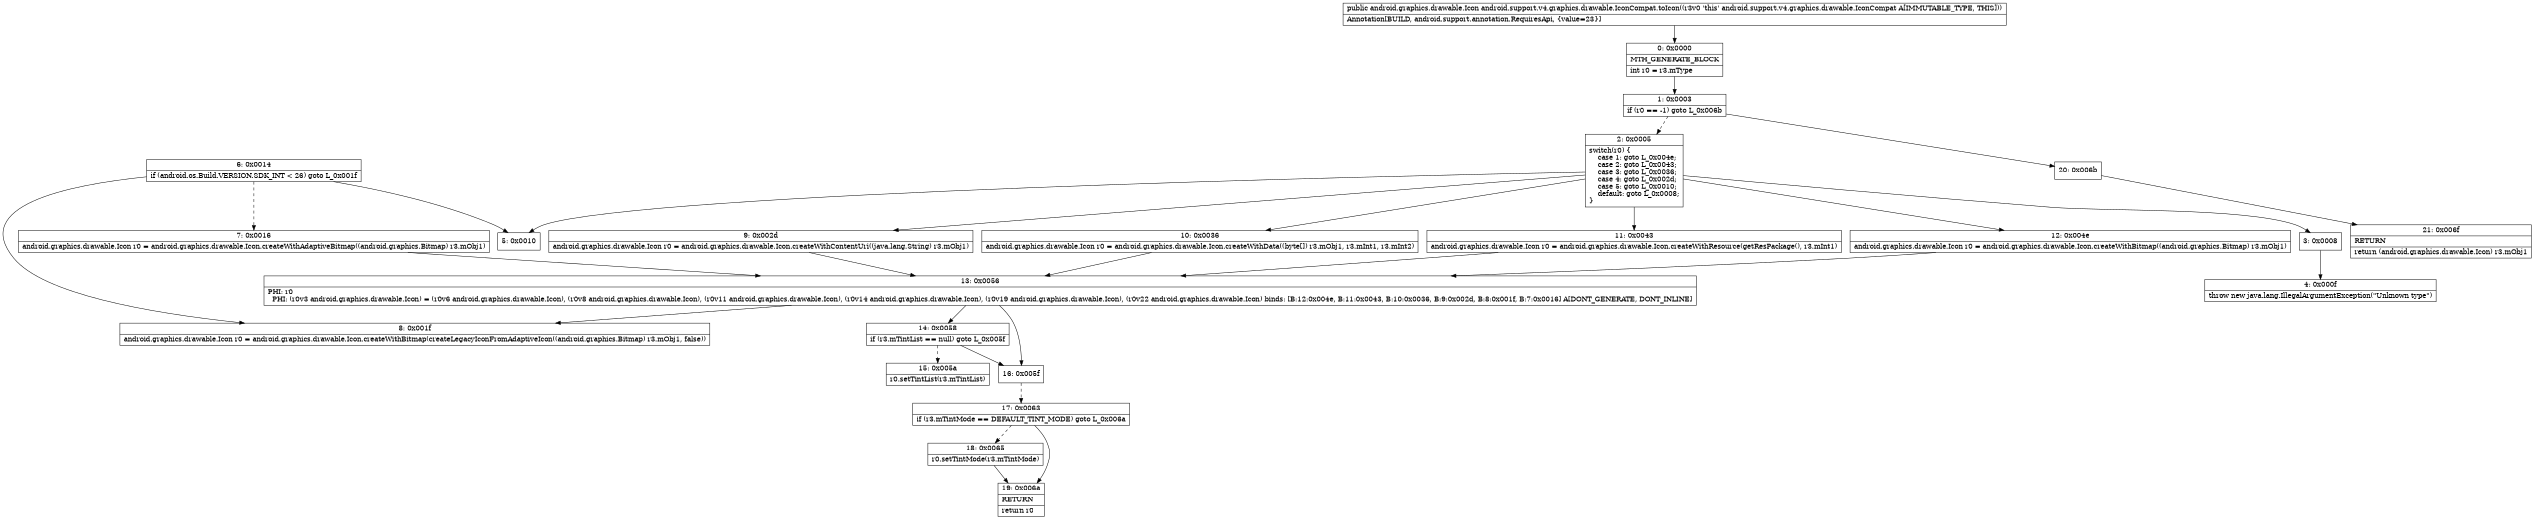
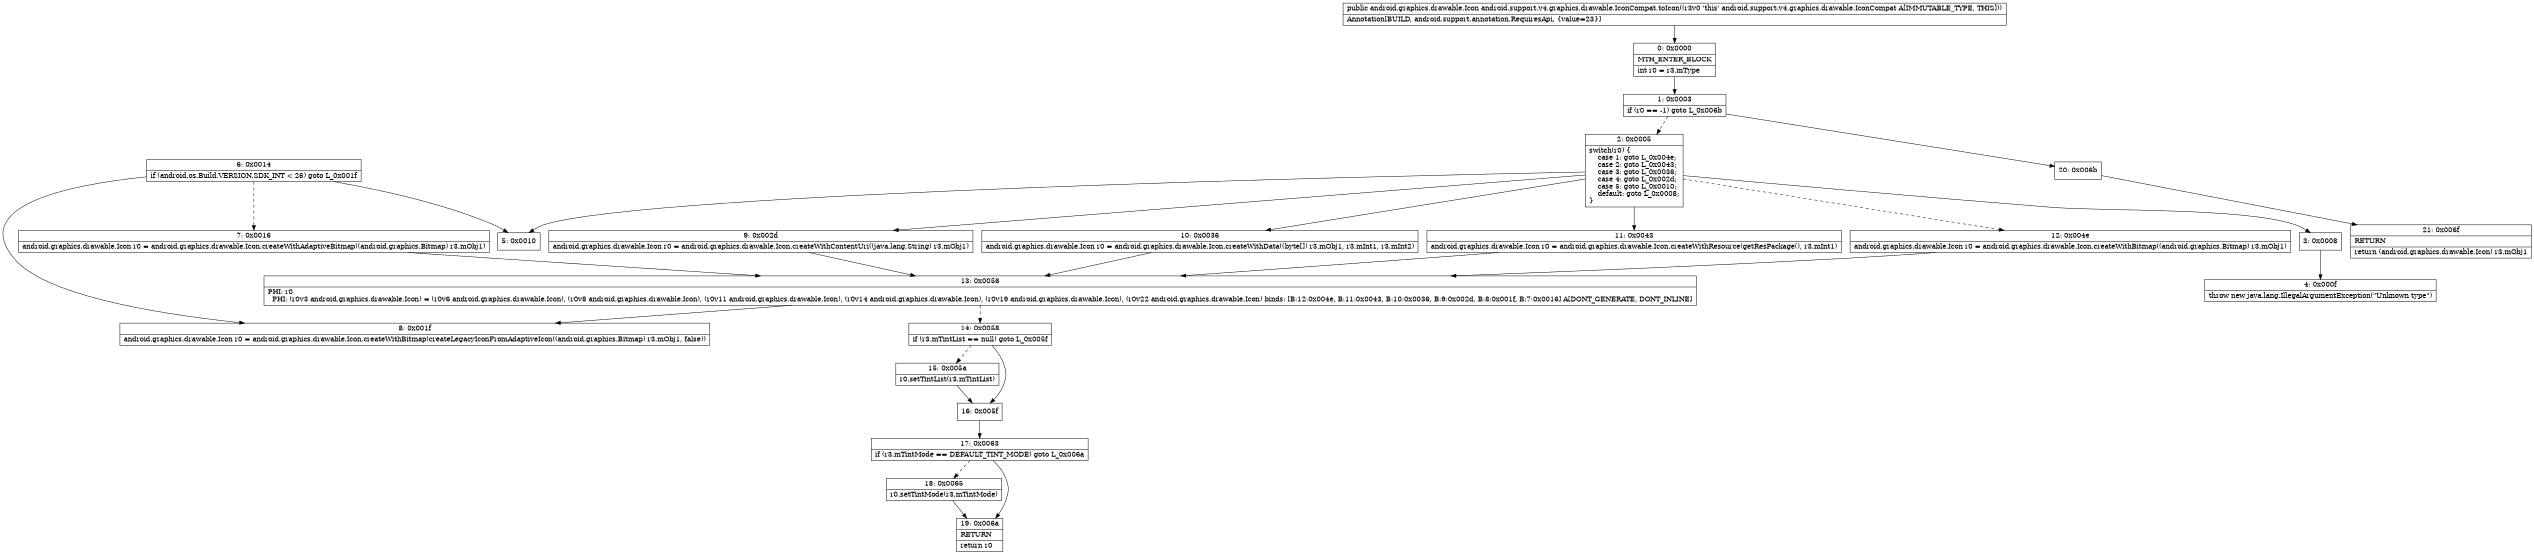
  digraph {
    node [shape=record]
-   n1 [label="{0\:\ 0x0000|MTH_GENERATE_BLOCK\l|int r0 = r3.mType\l}"]
+   n1 [label="{0\:\ 0x0000|MTH_ENTER_BLOCK\l|int r0 = r3.mType\l}"]
    n2 [label="{1\:\ 0x0003|if (r0 == \-1) goto L_0x006b\l}"]
    n3 [label="{2\:\ 0x0005|switch(r0) \{\l    case 1: goto L_0x004e;\l    case 2: goto L_0x0043;\l    case 3: goto L_0x0036;\l    case 4: goto L_0x002d;\l    case 5: goto L_0x0010;\l    default: goto L_0x0008;\l\}\l}"]
    n4 [label="{20\:\ 0x006b}"]
    n5 [label="{3\:\ 0x0008}"]
    n6 [label="{5\:\ 0x0010}"]
    n7 [label="{9\:\ 0x002d|android.graphics.drawable.Icon r0 = android.graphics.drawable.Icon.createWithContentUri((java.lang.String) r3.mObj1)\l}"]
    n8 [label="{10\:\ 0x0036|android.graphics.drawable.Icon r0 = android.graphics.drawable.Icon.createWithData((byte[]) r3.mObj1, r3.mInt1, r3.mInt2)\l}"]
    n9 [label="{11\:\ 0x0043|android.graphics.drawable.Icon r0 = android.graphics.drawable.Icon.createWithResource(getResPackage(), r3.mInt1)\l}"]
    n10 [label="{12\:\ 0x004e|android.graphics.drawable.Icon r0 = android.graphics.drawable.Icon.createWithBitmap((android.graphics.Bitmap) r3.mObj1)\l}"]
    n11 [label="{21\:\ 0x006f|RETURN\l|return (android.graphics.drawable.Icon) r3.mObj1\l}"]
    n12 [label="{4\:\ 0x000f|throw new java.lang.IllegalArgumentException(\"Unknown type\")\l}"]
    n13 [label="{13\:\ 0x0056|PHI: r0 \l  PHI: (r0v3 android.graphics.drawable.Icon) = (r0v6 android.graphics.drawable.Icon), (r0v8 android.graphics.drawable.Icon), (r0v11 android.graphics.drawable.Icon), (r0v14 android.graphics.drawable.Icon), (r0v19 android.graphics.drawable.Icon), (r0v22 android.graphics.drawable.Icon) binds: [B:12:0x004e, B:11:0x0043, B:10:0x0036, B:9:0x002d, B:8:0x001f, B:7:0x0016] A[DONT_GENERATE, DONT_INLINE]\l}"]
    n14 [label="{6\:\ 0x0014|if (android.os.Build.VERSION.SDK_INT \< 26) goto L_0x001f\l}"]
    n15 [label="{7\:\ 0x0016|android.graphics.drawable.Icon r0 = android.graphics.drawable.Icon.createWithAdaptiveBitmap((android.graphics.Bitmap) r3.mObj1)\l}"]
    n16 [label="{8\:\ 0x001f|android.graphics.drawable.Icon r0 = android.graphics.drawable.Icon.createWithBitmap(createLegacyIconFromAdaptiveIcon((android.graphics.Bitmap) r3.mObj1, false))\l}"]
    n17 [label="{14\:\ 0x0058|if (r3.mTintList == null) goto L_0x005f\l}"]
    n18 [label="{15\:\ 0x005a|r0.setTintList(r3.mTintList)\l}"]
    n19 [label="{16\:\ 0x005f}"]
    n20 [label="{17\:\ 0x0063|if (r3.mTintMode == DEFAULT_TINT_MODE) goto L_0x006a\l}"]
    n21 [label="{18\:\ 0x0065|r0.setTintMode(r3.mTintMode)\l}"]
    n22 [label="{19\:\ 0x006a|RETURN\l|return r0\l}"]
    n23 [label="{public android.graphics.drawable.Icon android.support.v4.graphics.drawable.IconCompat.toIcon((r3v0 'this' android.support.v4.graphics.drawable.IconCompat A[IMMUTABLE_TYPE, THIS]))  | Annotation[BUILD, android.support.annotation.RequiresApi, \{value=23\}]\l}"]
    n1 -> n2
    n2 -> n3 [style=dashed]
    n2 -> n4
    n3 -> n5
    n3 -> n6
    n3 -> n7
    n3 -> n8
    n3 -> n9
-   n3 -> n10
+   n3 -> n10 [style=dashed]
    n4 -> n11
    n5 -> n12
    n7 -> n13
    n8 -> n13
    n9 -> n13
    n10 -> n13
    n13 -> n16
-   n13 -> n17
+   n13 -> n17 [style=dashed]
    n14 -> n6
    n14 -> n15 [style=dashed]
    n14 -> n16
    n15 -> n13
    n17 -> n18 [style=dashed]
    n17 -> n19
-   n13 -> n19
-   n19 -> n20 [style=dashed]
+   n18 -> n19
+   n19 -> n20
    n20 -> n21 [style=dashed]
    n20 -> n22
    n21 -> n22
    n23 -> n1
  }
